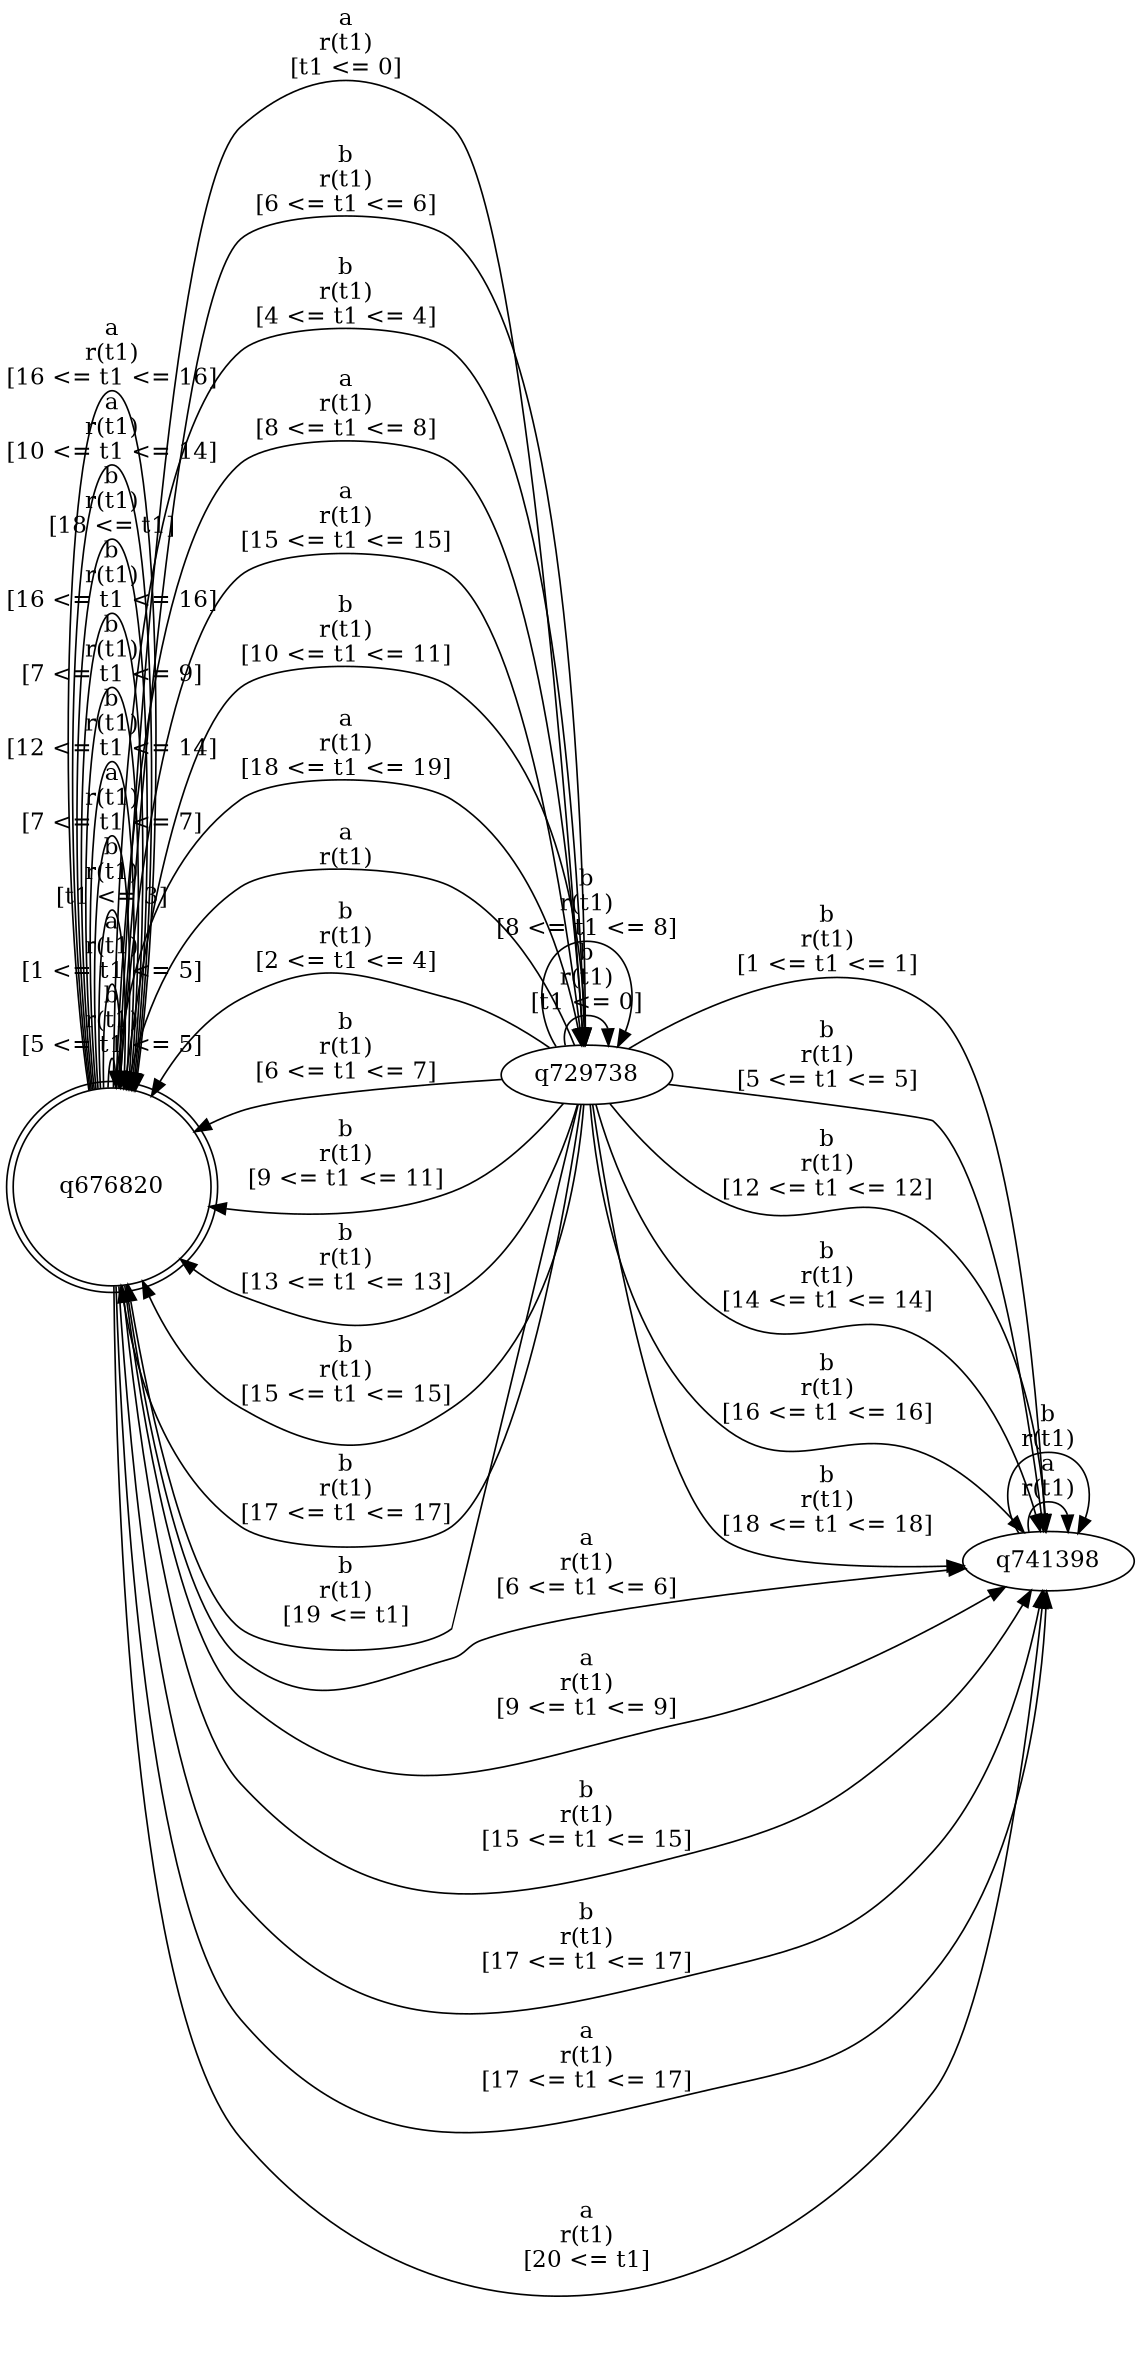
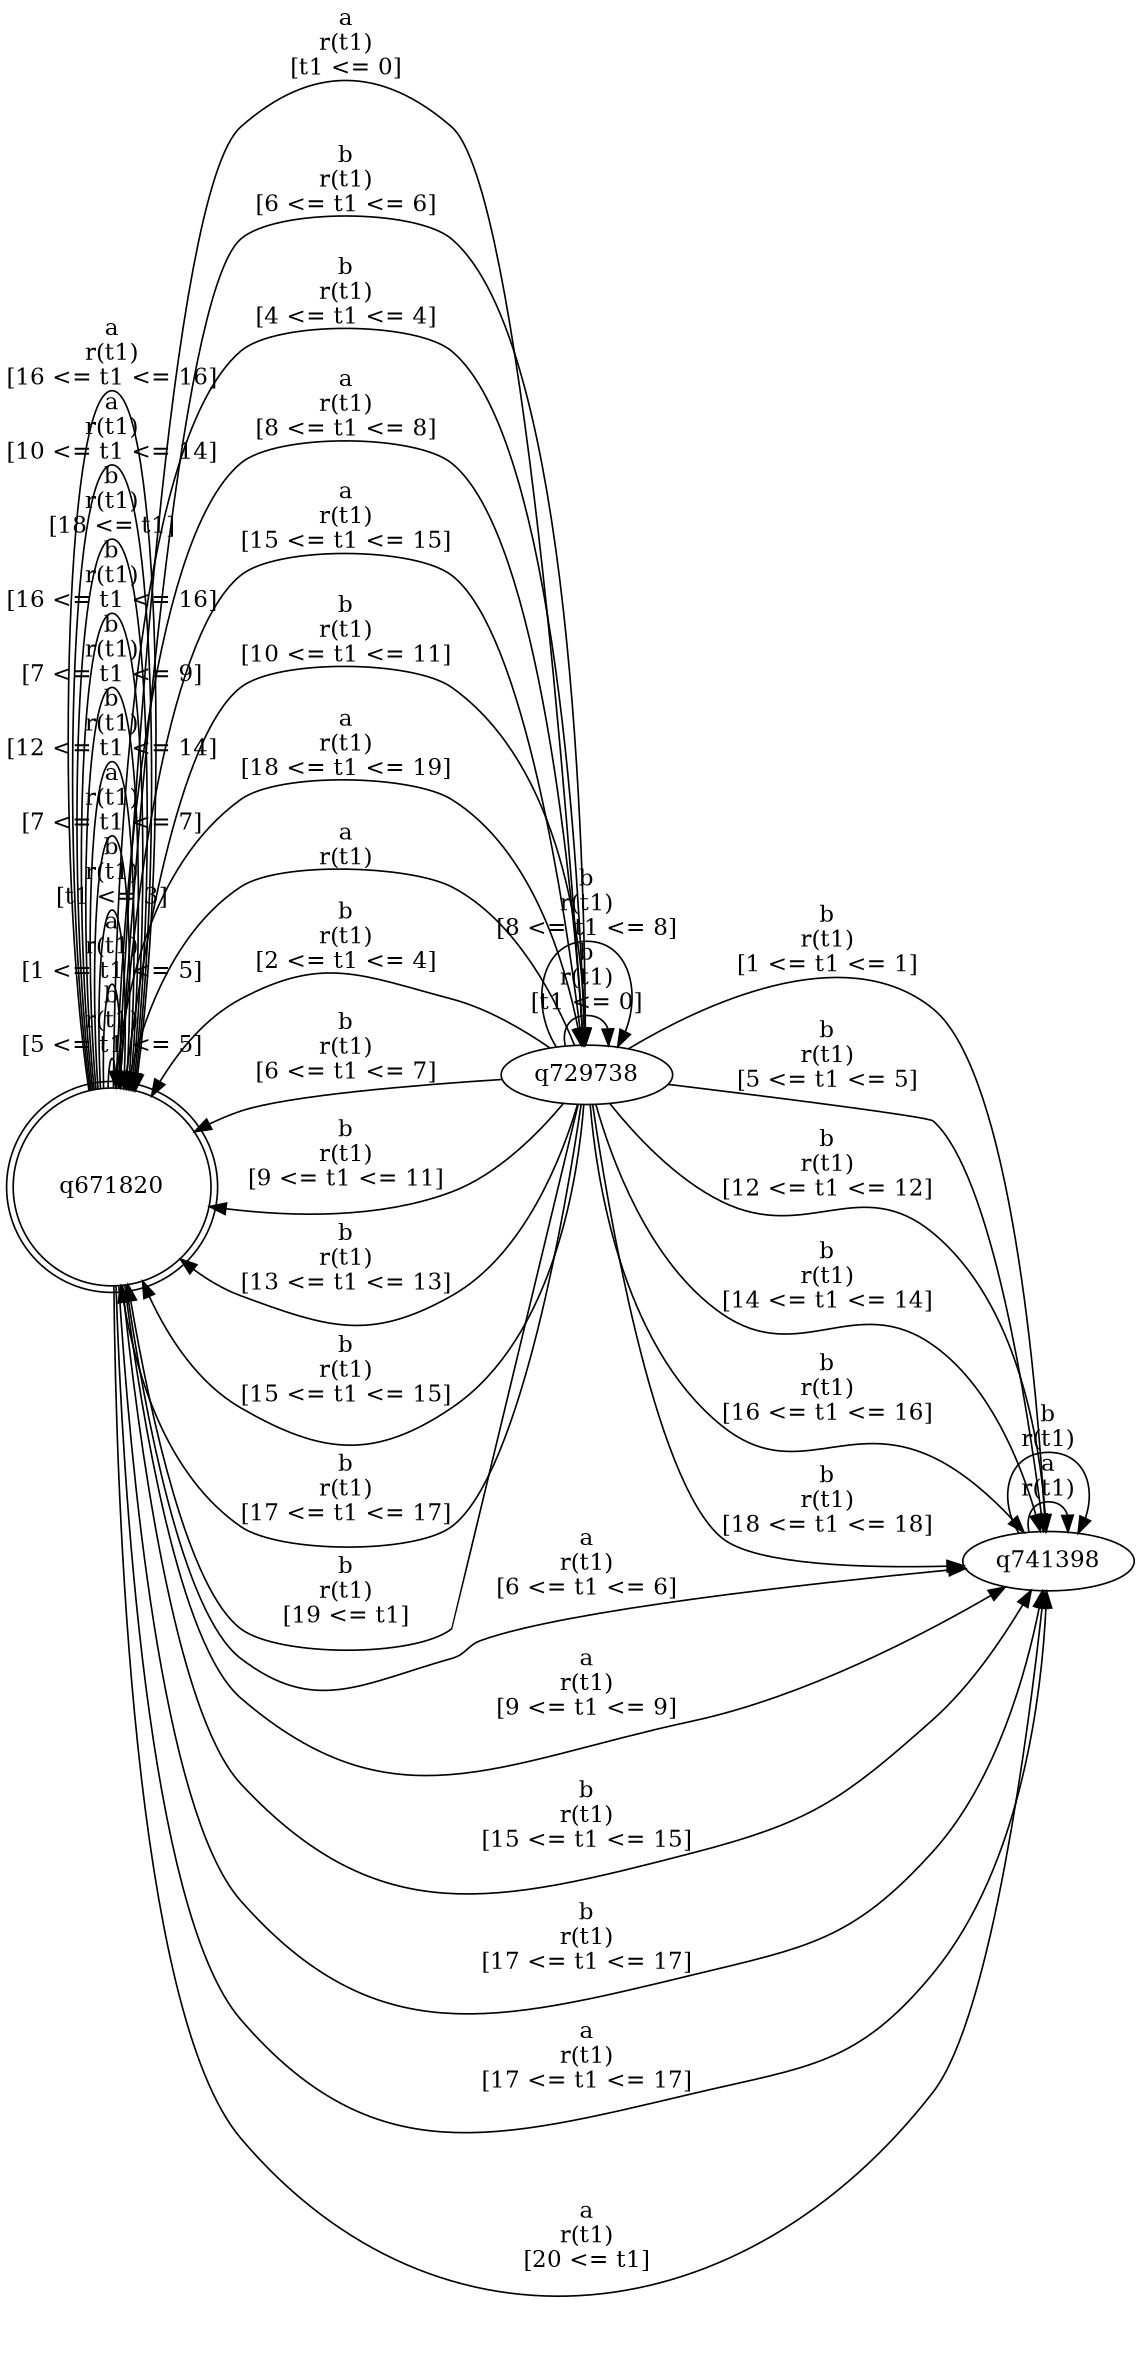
  digraph {
    rankdir=LR
-   n1 [label=q676820 shape=doublecircle]
+   n1 [label=q671820 shape=doublecircle]
    n2 [label=q729738]
    n3 [label=q741398]
    n1 -> n1 [label="b\nr(t1)\n[5 <= t1 <= 5]"]
    n1 -> n1 [label="a\nr(t1)\n[1 <= t1 <= 5]"]
    n1 -> n1 [label="b\nr(t1)\n[t1 <= 3]"]
    n1 -> n1 [label="a\nr(t1)\n[7 <= t1 <= 7]"]
    n1 -> n1 [label="b\nr(t1)\n[12 <= t1 <= 14]"]
    n1 -> n1 [label="b\nr(t1)\n[7 <= t1 <= 9]"]
    n1 -> n1 [label="b\nr(t1)\n[16 <= t1 <= 16]"]
    n1 -> n1 [label="b\nr(t1)\n[18 <= t1]"]
    n1 -> n1 [label="a\nr(t1)\n[10 <= t1 <= 14]"]
    n1 -> n1 [label="a\nr(t1)\n[16 <= t1 <= 16]"]
    n1 -> n2 [label="a\nr(t1)\n[t1 <= 0]"]
    n1 -> n2 [label="b\nr(t1)\n[6 <= t1 <= 6]"]
    n1 -> n2 [label="b\nr(t1)\n[4 <= t1 <= 4]"]
    n1 -> n2 [label="a\nr(t1)\n[8 <= t1 <= 8]"]
    n1 -> n2 [label="a\nr(t1)\n[15 <= t1 <= 15]"]
    n1 -> n2 [label="b\nr(t1)\n[10 <= t1 <= 11]"]
    n1 -> n2 [label="a\nr(t1)\n[18 <= t1 <= 19]"]
    n1 -> n3 [label="a\nr(t1)\n[6 <= t1 <= 6]"]
    n1 -> n3 [label="a\nr(t1)\n[9 <= t1 <= 9]"]
    n1 -> n3 [label="b\nr(t1)\n[15 <= t1 <= 15]"]
    n1 -> n3 [label="b\nr(t1)\n[17 <= t1 <= 17]"]
    n1 -> n3 [label="a\nr(t1)\n[17 <= t1 <= 17]"]
    n1 -> n3 [label="a\nr(t1)\n[20 <= t1]"]
    n2 -> n1 [label="a\nr(t1)\n"]
    n2 -> n1 [label="b\nr(t1)\n[2 <= t1 <= 4]"]
    n2 -> n1 [label="b\nr(t1)\n[6 <= t1 <= 7]"]
    n2 -> n1 [label="b\nr(t1)\n[9 <= t1 <= 11]"]
    n2 -> n1 [label="b\nr(t1)\n[13 <= t1 <= 13]"]
    n2 -> n1 [label="b\nr(t1)\n[15 <= t1 <= 15]"]
    n2 -> n1 [label="b\nr(t1)\n[17 <= t1 <= 17]"]
    n2 -> n1 [label="b\nr(t1)\n[19 <= t1]"]
    n2 -> n2 [label="b\nr(t1)\n[t1 <= 0]"]
    n2 -> n2 [label="b\nr(t1)\n[8 <= t1 <= 8]"]
    n2 -> n3 [label="b\nr(t1)\n[1 <= t1 <= 1]"]
    n2 -> n3 [label="b\nr(t1)\n[5 <= t1 <= 5]"]
    n2 -> n3 [label="b\nr(t1)\n[12 <= t1 <= 12]"]
    n2 -> n3 [label="b\nr(t1)\n[14 <= t1 <= 14]"]
    n2 -> n3 [label="b\nr(t1)\n[16 <= t1 <= 16]"]
    n2 -> n3 [label="b\nr(t1)\n[18 <= t1 <= 18]"]
    n3 -> n3 [label="a\nr(t1)\n"]
    n3 -> n3 [label="b\nr(t1)\n"]
  }
